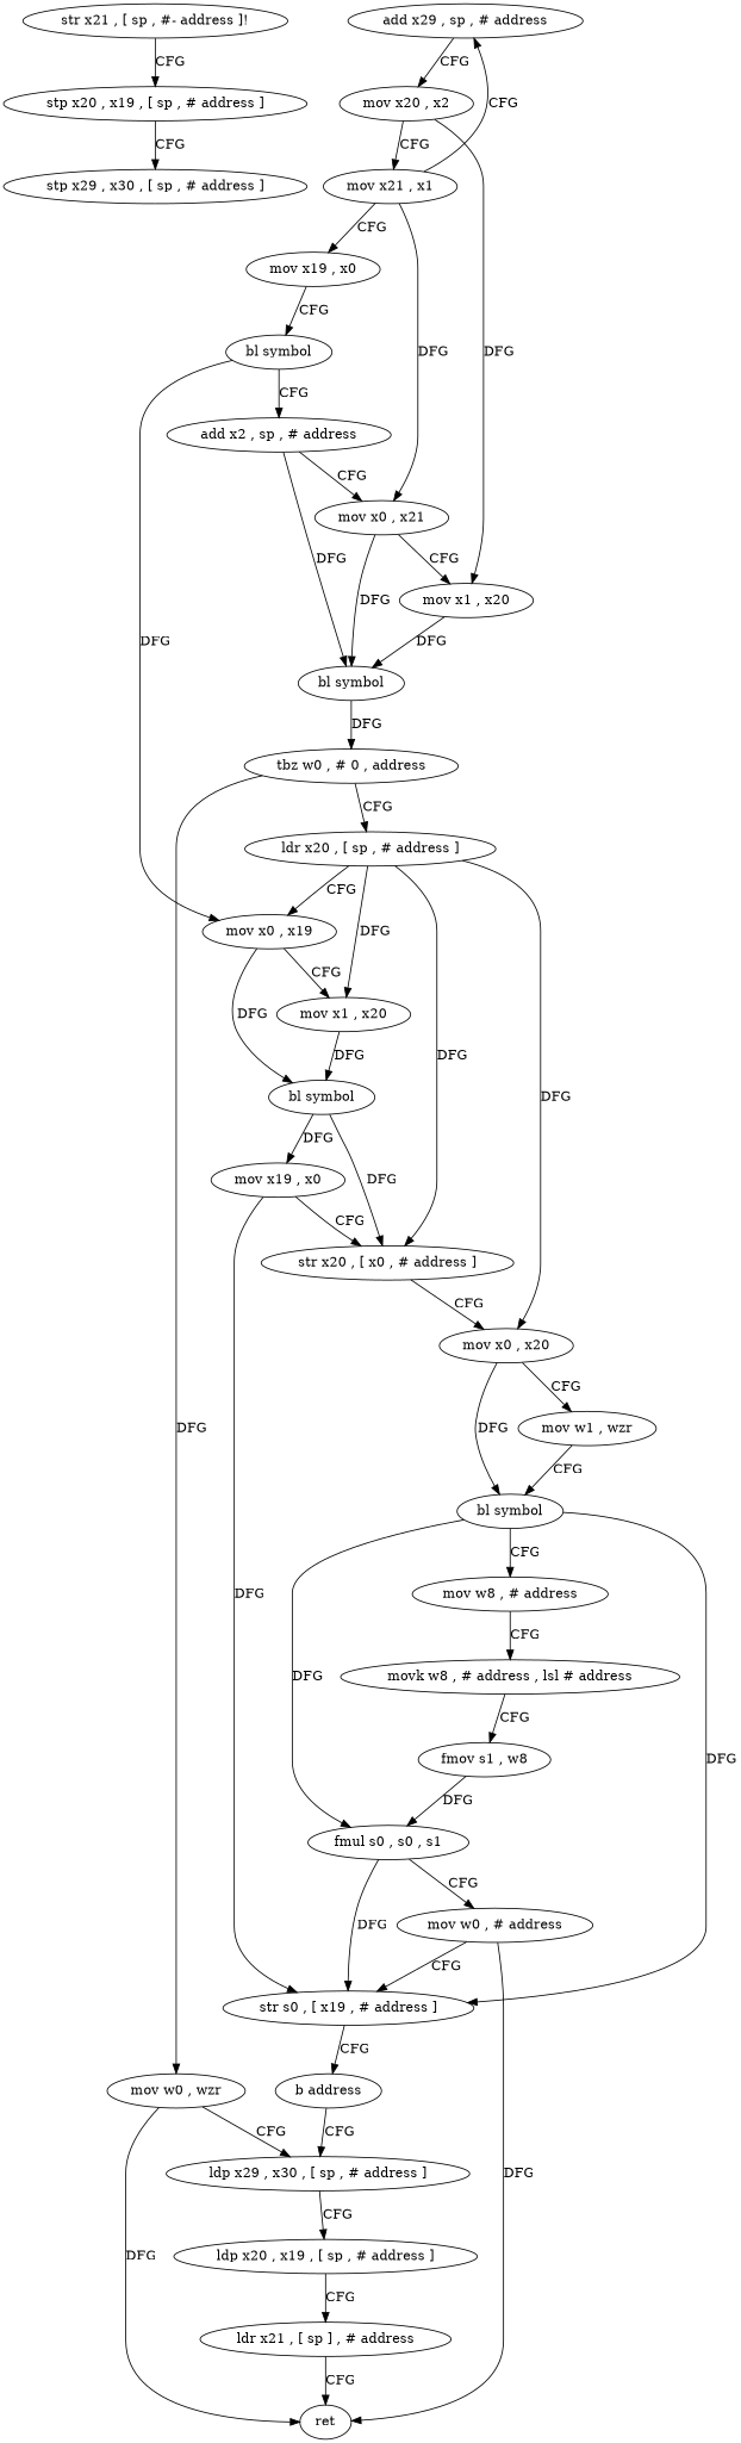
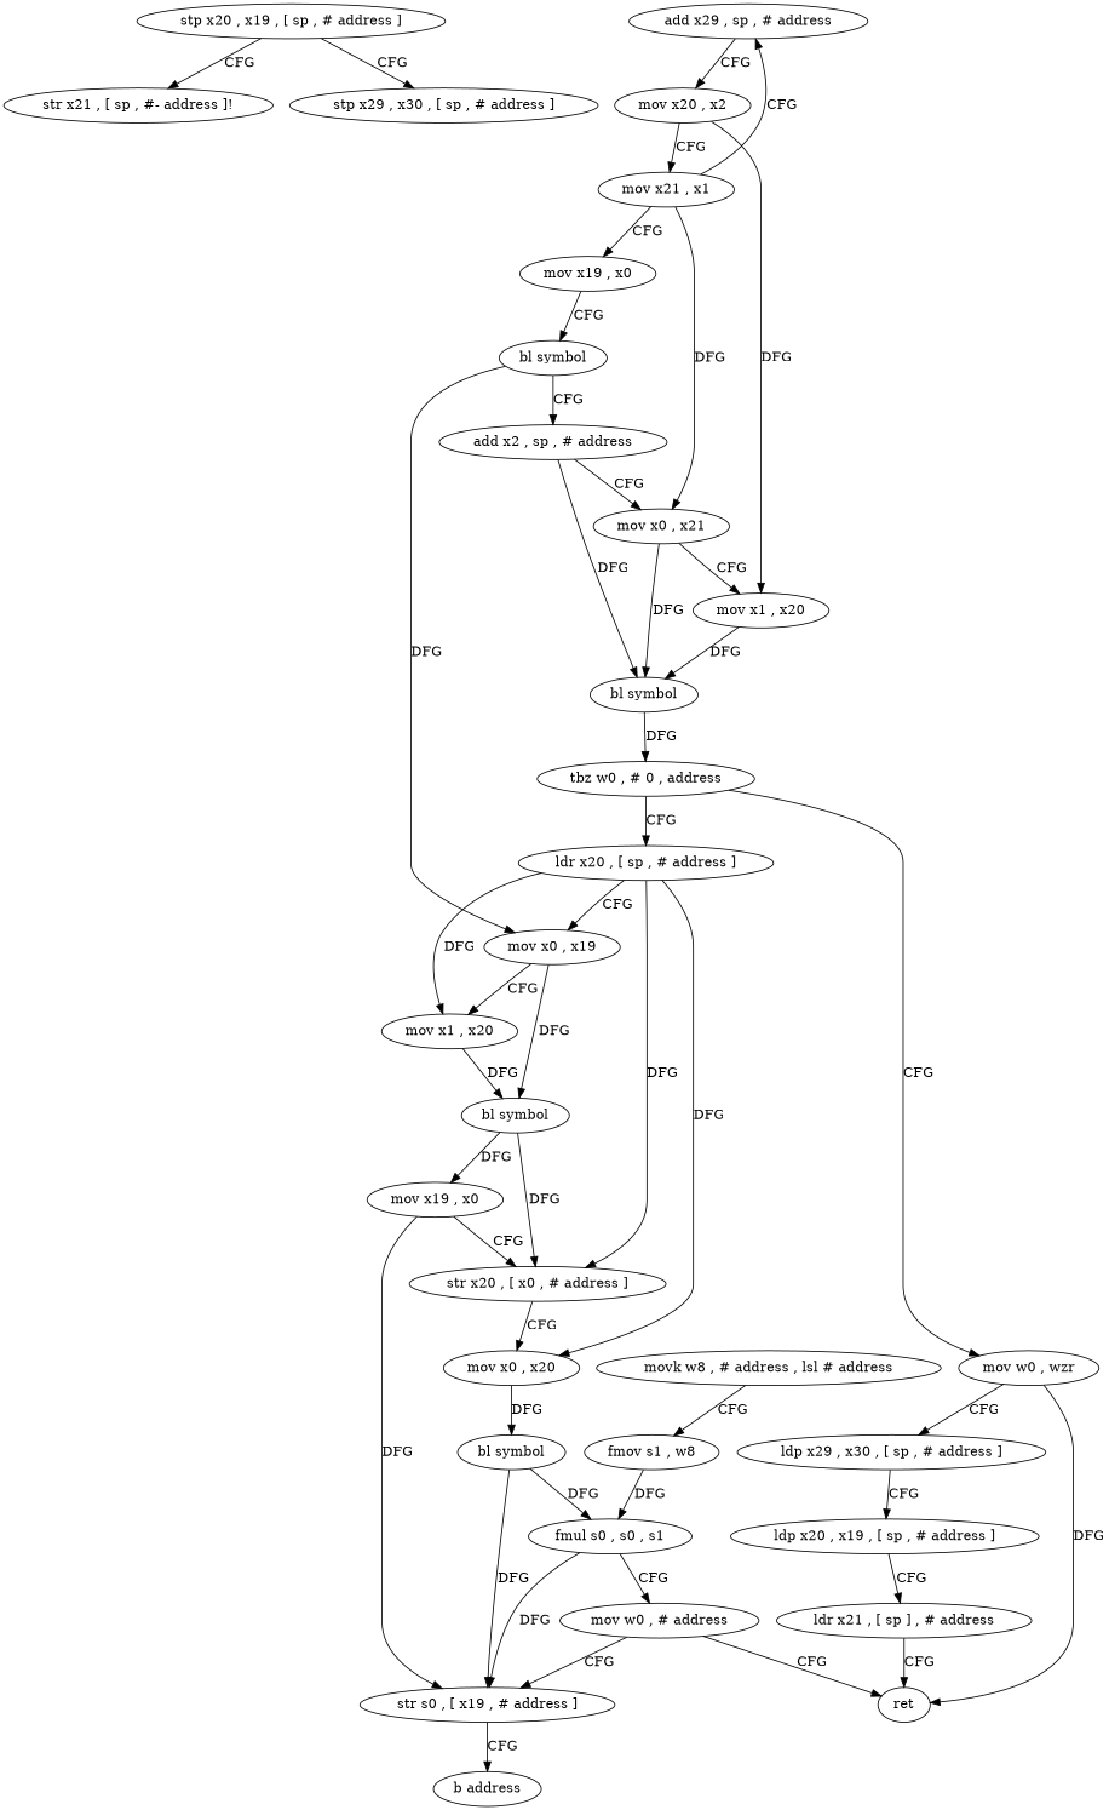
  digraph {
    n1 [label="str x21 , [ sp , #- address ]!"]
    n2 [label="stp x20 , x19 , [ sp , # address ]"]
    n3 [label="stp x29 , x30 , [ sp , # address ]"]
    n4 [label="add x29 , sp , # address"]
    n5 [label="mov x20 , x2"]
    n6 [label="mov x21 , x1"]
    n7 [label="mov x1 , x20"]
    n8 [label="mov x19 , x0"]
    n9 [label="mov x0 , x21"]
    n10 [label="bl symbol"]
    n11 [label="bl symbol"]
    n12 [label="add x2 , sp , # address"]
    n13 [label="mov x0 , x19"]
    n14 [label="mov x1 , x20"]
    n15 [label="bl symbol"]
    n16 [label="tbz w0 , # 0 , address"]
    n17 [label="mov w0 , wzr"]
    n18 [label="ldr x20 , [ sp , # address ]"]
    n19 [label="ldp x29 , x30 , [ sp , # address ]"]
    n20 [label=ret]
    n21 [label="str x20 , [ x0 , # address ]"]
    n22 [label="mov x0 , x20"]
    n23 [label="ldp x20 , x19 , [ sp , # address ]"]
-   n24 [label="mov w1 , wzr"]
    n25 [label="bl symbol"]
    n26 [label="ldr x21 , [ sp ] , # address"]
    n27 [label="mov x19 , x0"]
    n28 [label="str s0 , [ x19 , # address ]"]
    n29 [label="b address"]
-   n30 [label="mov w8 , # address"]
    n31 [label="fmul s0 , s0 , s1"]
    n32 [label="movk w8 , # address , lsl # address"]
    n33 [label="mov w0 , # address"]
    n34 [label="fmov s1 , w8"]
-   n1 -> n2 [label=CFG]
+   n2 -> n1 [label=CFG]
    n2 -> n3 [label=CFG]
    n4 -> n5 [label=CFG]
    n5 -> n6 [label=CFG]
    n5 -> n7 [label=DFG]
    n6 -> n4 [label=CFG]
    n6 -> n8 [label=CFG]
    n6 -> n9 [label=DFG]
    n7 -> n10 [label=DFG]
    n8 -> n11 [label=CFG]
    n9 -> n7 [label=CFG]
    n9 -> n10 [label=DFG]
    n10 -> n16 [label=DFG]
    n11 -> n12 [label=CFG]
    n11 -> n13 [label=DFG]
    n12 -> n9 [label=CFG]
    n12 -> n10 [label=DFG]
    n13 -> n14 [label=CFG]
    n13 -> n15 [label=DFG]
    n14 -> n15 [label=DFG]
    n15 -> n21 [label=DFG]
    n15 -> n27 [label=DFG]
-   n16 -> n17 [label=DFG]
+   n16 -> n17 [label=CFG]
    n16 -> n18 [label=CFG]
    n17 -> n19 [label=CFG]
    n17 -> n20 [label=DFG]
    n18 -> n13 [label=CFG]
    n18 -> n14 [label=DFG]
    n18 -> n21 [label=DFG]
    n18 -> n22 [label=DFG]
    n19 -> n23 [label=CFG]
    n21 -> n22 [label=CFG]
-   n22 -> n24 [label=CFG]
    n22 -> n25 [label=DFG]
    n23 -> n26 [label=CFG]
-   n24 -> n25 [label=CFG]
    n25 -> n28 [label=DFG]
-   n25 -> n30 [label=CFG]
    n25 -> n31 [label=DFG]
    n26 -> n20 [label=CFG]
    n27 -> n21 [label=CFG]
    n27 -> n28 [label=DFG]
    n28 -> n29 [label=CFG]
-   n29 -> n19 [label=CFG]
-   n30 -> n32 [label=CFG]
    n31 -> n28 [label=DFG]
    n31 -> n33 [label=CFG]
    n32 -> n34 [label=CFG]
-   n33 -> n20 [label=DFG]
+   n33 -> n20 [label=CFG]
    n33 -> n28 [label=CFG]
    n34 -> n31 [label=DFG]
  }
